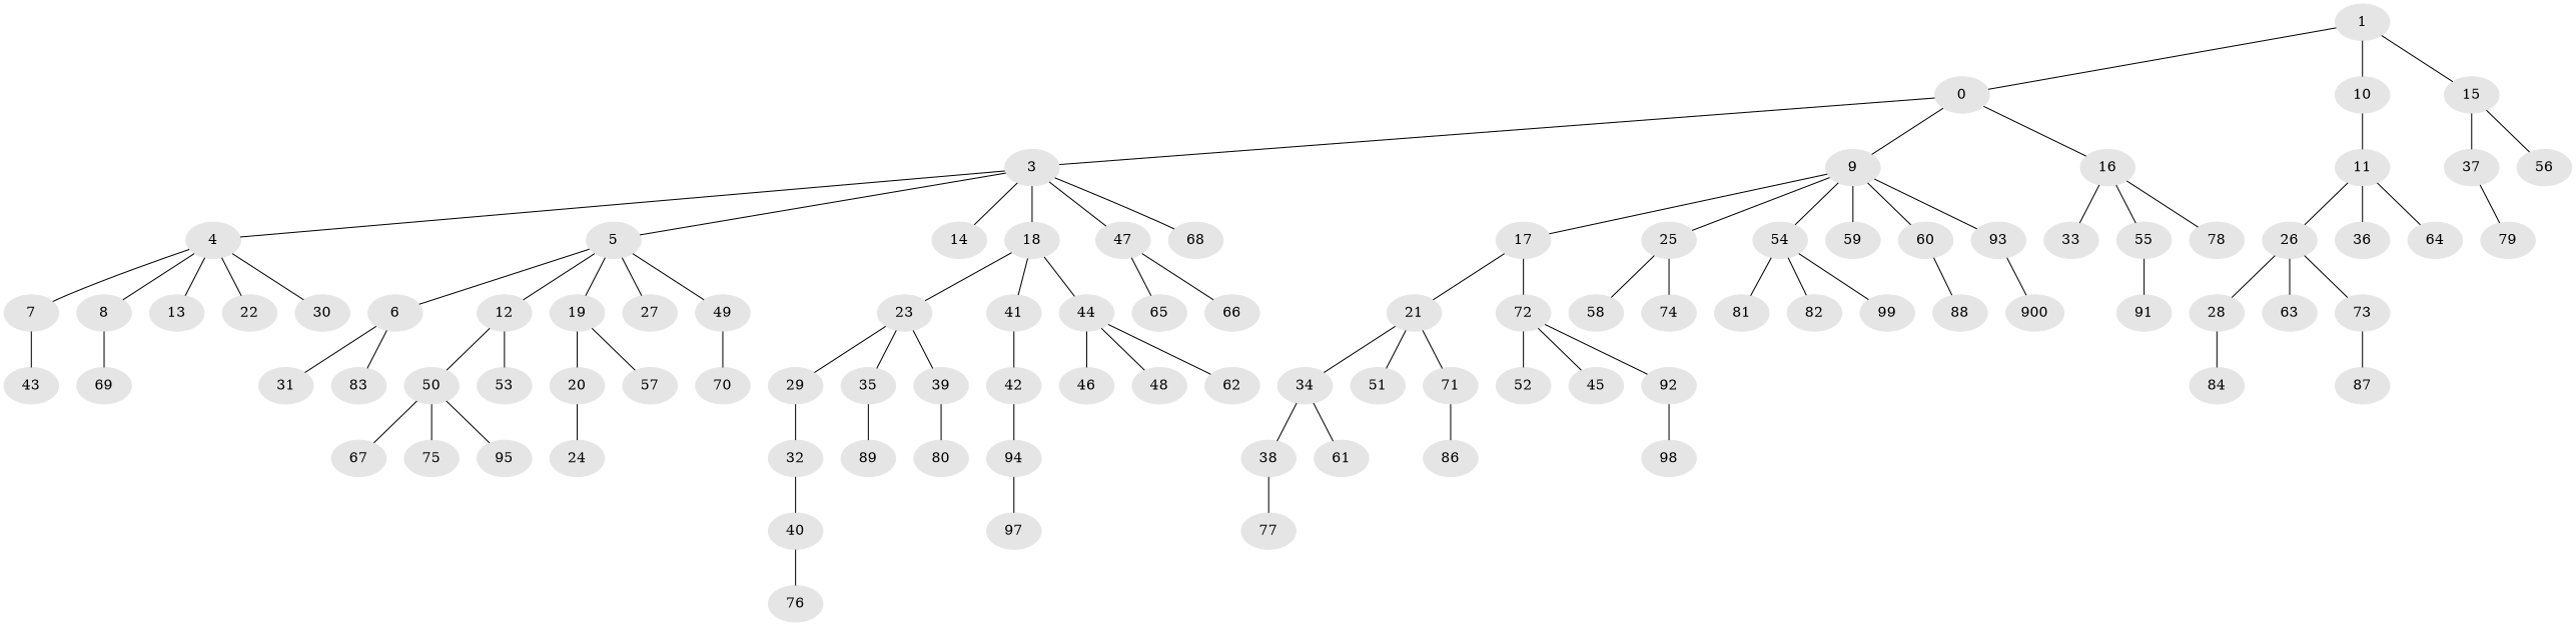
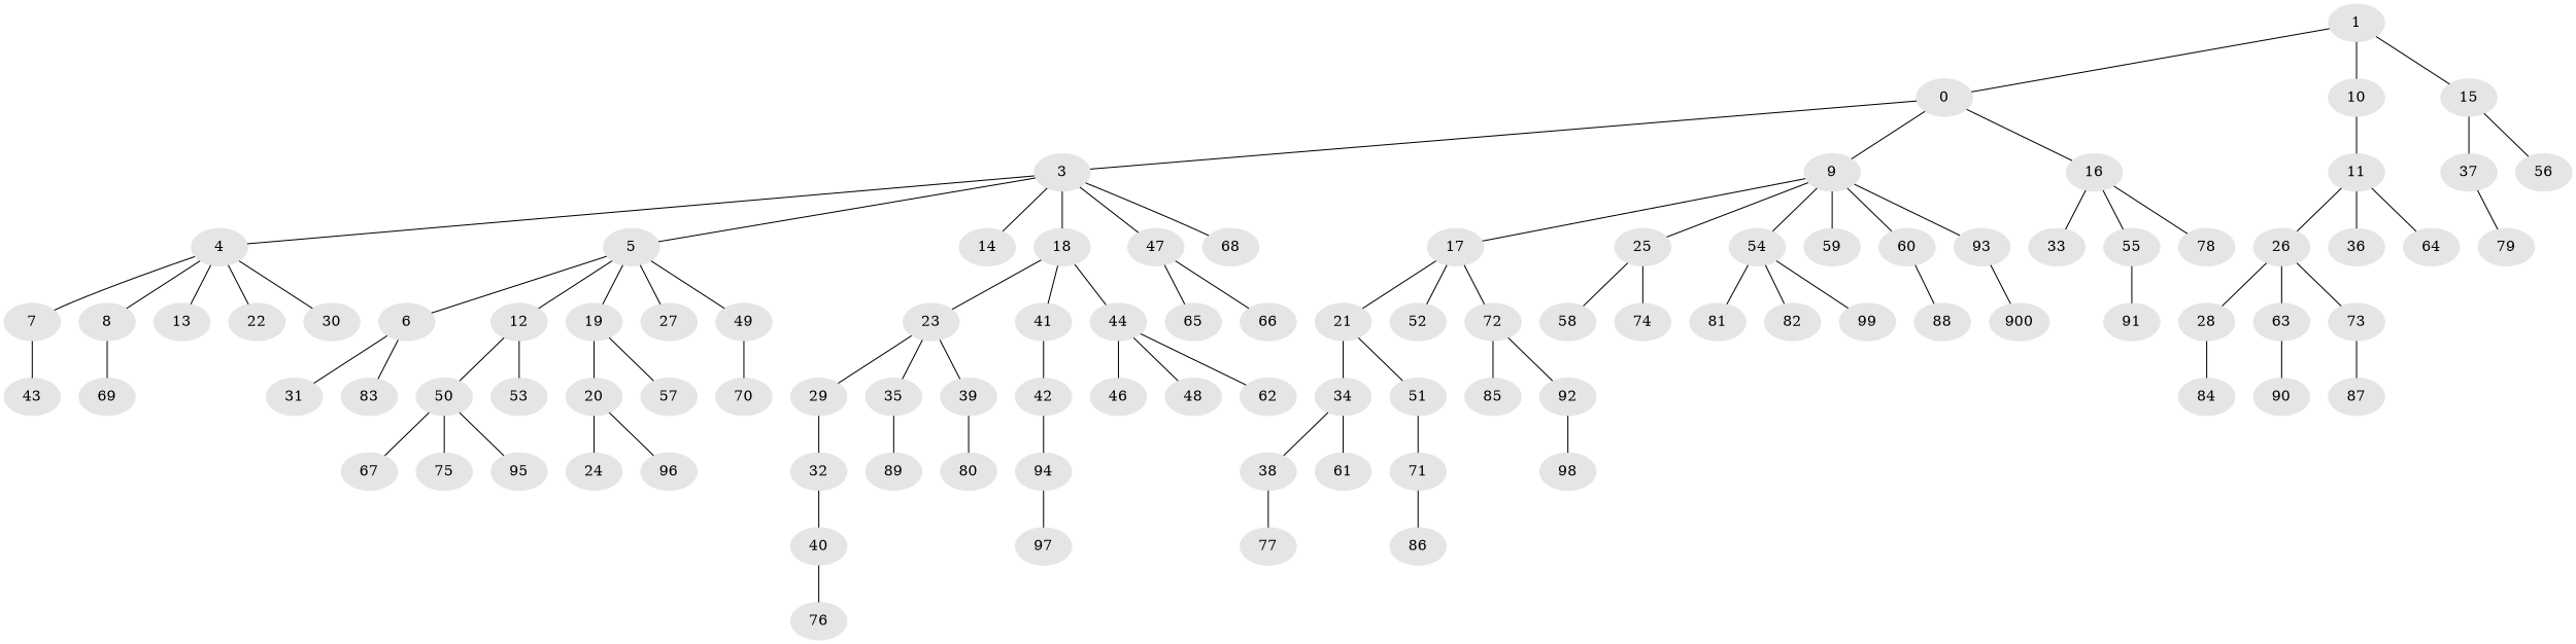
  graph {
    fontname="DejaVu Serif"
    node [color=gray90 fontname="DejaVu Serif" style=filled]
    edge [fontname="DejaVu Serif"]
    n1 [label=0]
    1
    10
    15
    3
    9
    16
    11
    37
    56
    4
    5
    14
    18
    47
    68
    17
    25
    54
    59
    60
    93
    33
    55
    78
    7
    8
    13
    22
    30
    6
    12
    19
    27
    49
    23
    41
    44
    65
    66
    43
    69
    31
    83
    50
    53
    20
    57
    70
    21
    52
    72
    58
    74
    81
    82
    99
    88
    n59 [label=900]
    26
    36
    64
    28
    63
    73
    67
    75
    95
    79
    91
    34
    51
    71
-   85 [label=45]
+   85
    92
    29
    35
    39
    42
    46
    48
    62
    24
+   96
    38
    61
    86
    32
    89
    80
    84
+   90
    87
    40
    76
    77
    94
    97
    98
    n1 -- 3
    n1 -- 9
    n1 -- 16
    1 -- n1
    1 -- 10
    1 -- 15
    10 -- 11
    15 -- 37
    15 -- 56
    3 -- 4
    3 -- 5
    3 -- 14
    3 -- 18
    3 -- 47
    3 -- 68
    9 -- 17
    9 -- 25
    9 -- 54
    9 -- 59
    9 -- 60
    9 -- 93
    16 -- 33
    16 -- 55
    16 -- 78
    11 -- 26
    11 -- 36
    11 -- 64
    37 -- 79
    4 -- 7
    4 -- 8
    4 -- 13
    4 -- 22
    4 -- 30
    5 -- 6
    5 -- 12
    5 -- 19
    5 -- 27
    5 -- 49
    18 -- 23
    18 -- 41
    18 -- 44
    47 -- 65
    47 -- 66
    17 -- 21
-   72 -- 52
+   17 -- 52
    17 -- 72
    25 -- 58
    25 -- 74
    54 -- 81
    54 -- 82
    54 -- 99
    60 -- 88
    93 -- n59
    55 -- 91
    7 -- 43
    8 -- 69
    6 -- 31
    6 -- 83
    12 -- 50
    12 -- 53
    19 -- 20
    19 -- 57
    49 -- 70
    23 -- 29
    23 -- 35
    23 -- 39
    41 -- 42
    44 -- 46
    44 -- 48
    44 -- 62
    50 -- 67
    50 -- 75
    50 -- 95
    20 -- 24
+   20 -- 96
    21 -- 34
    21 -- 51
-   21 -- 71
+   51 -- 71
    72 -- 85
    72 -- 92
    26 -- 28
    26 -- 63
    26 -- 73
    28 -- 84
+   63 -- 90
    73 -- 87
    34 -- 38
    34 -- 61
    71 -- 86
    92 -- 98
    29 -- 32
    35 -- 89
    39 -- 80
    42 -- 94
    38 -- 77
    32 -- 40
    40 -- 76
    94 -- 97
  }
